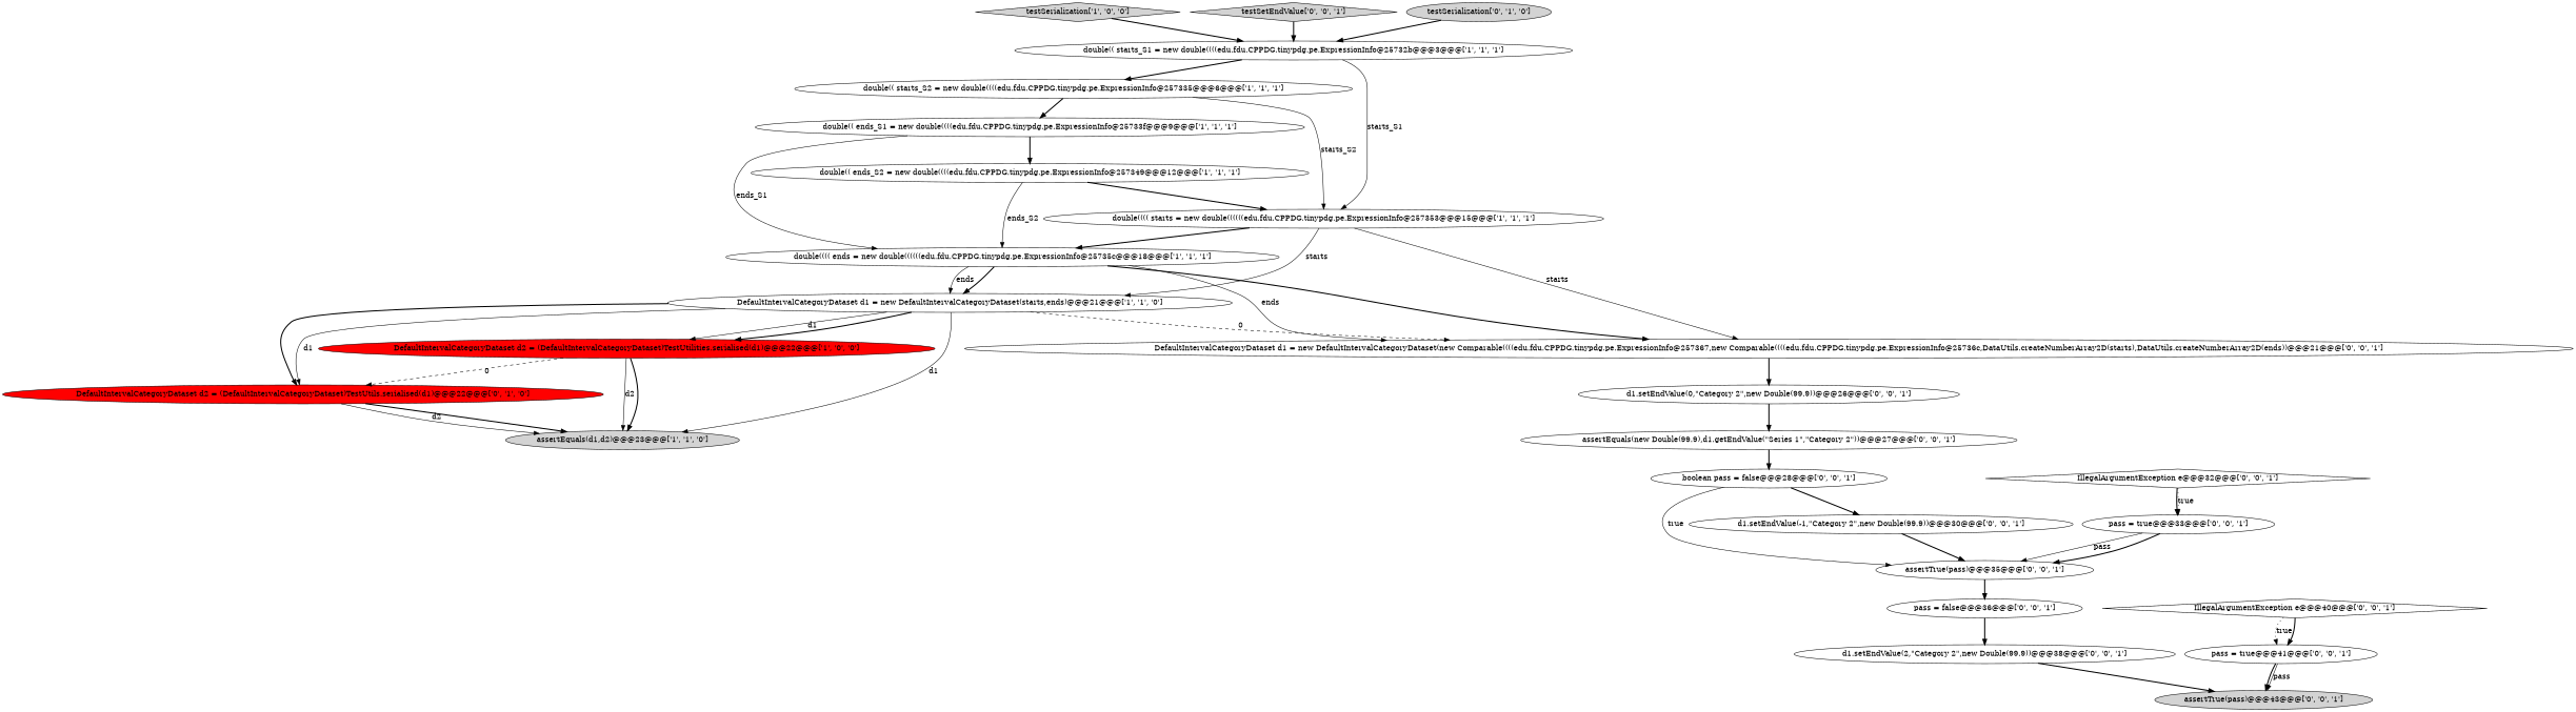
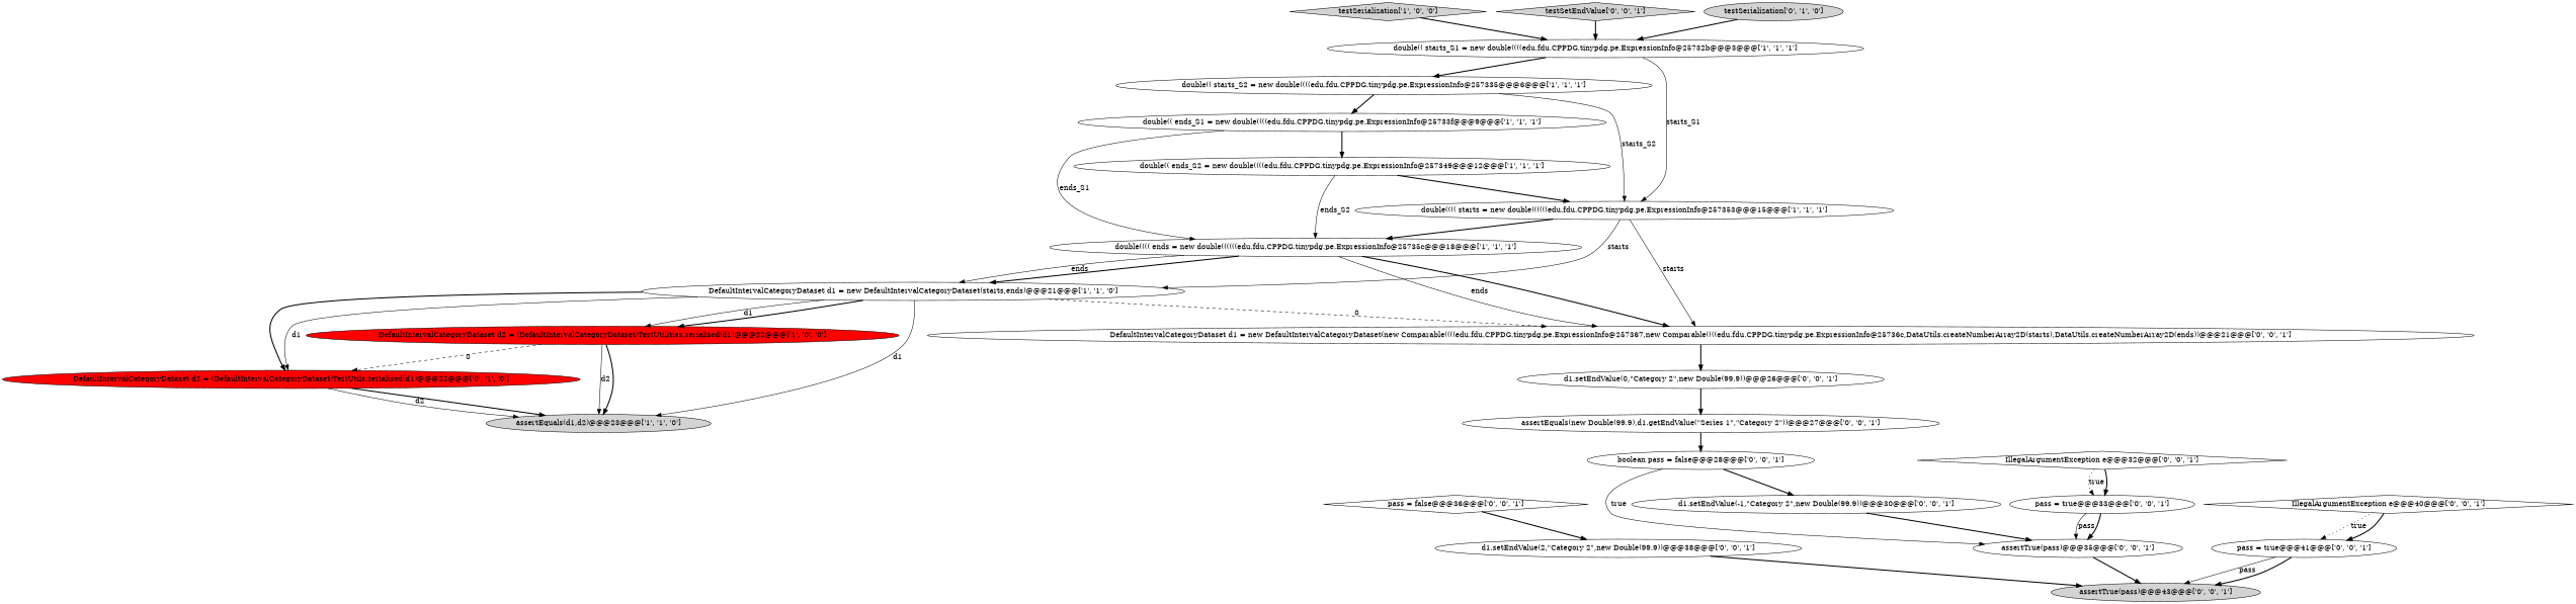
  digraph {
    node [fillcolor=white shape=ellipse style=filled]
    edge [style=bold]
-   n1 [label="pass = false@@@36@@@['0', '0', '1']"]
+   n1 [label="pass = false@@@36@@@['0', '0', '1']" shape=diamond]
    n2 [label="d1.setEndValue(2,\"Category 2\",new Double(99.9))@@@38@@@['0', '0', '1']"]
    n3 [fillcolor=lightgray label="assertTrue(pass)@@@43@@@['0', '0', '1']"]
    n4 [label="double(( ends_S1 = new double((((edu.fdu.CPPDG.tinypdg.pe.ExpressionInfo@25733f@@@9@@@['1', '1', '1']"]
    n5 [label="double(((( ends = new double((((((edu.fdu.CPPDG.tinypdg.pe.ExpressionInfo@25735c@@@18@@@['1', '1', '1']"]
    n6 [label="double(( ends_S2 = new double((((edu.fdu.CPPDG.tinypdg.pe.ExpressionInfo@257349@@@12@@@['1', '1', '1']"]
    n7 [label="DefaultIntervalCategoryDataset d1 = new DefaultIntervalCategoryDataset(starts,ends)@@@21@@@['1', '1', '0']"]
    n8 [label="DefaultIntervalCategoryDataset d1 = new DefaultIntervalCategoryDataset(new Comparable((((edu.fdu.CPPDG.tinypdg.pe.ExpressionInfo@257367,new Comparable((((edu.fdu.CPPDG.tinypdg.pe.ExpressionInfo@25736c,DataUtils.createNumberArray2D(starts),DataUtils.createNumberArray2D(ends))@@@21@@@['0', '0', '1']"]
    n9 [label="double(((( starts = new double((((((edu.fdu.CPPDG.tinypdg.pe.ExpressionInfo@257353@@@15@@@['1', '1', '1']"]
    n10 [fillcolor=red label="DefaultIntervalCategoryDataset d2 = (DefaultIntervalCategoryDataset)TestUtils.serialised(d1)@@@22@@@['0', '1', '0']"]
    n11 [fillcolor=red label="DefaultIntervalCategoryDataset d2 = (DefaultIntervalCategoryDataset)TestUtilities.serialised(d1)@@@22@@@['1', '0', '0']"]
    n12 [fillcolor=lightgray label="assertEquals(d1,d2)@@@23@@@['1', '1', '0']"]
    n13 [label="d1.setEndValue(0,\"Category 2\",new Double(99.9))@@@26@@@['0', '0', '1']"]
    n14 [label="assertEquals(new Double(99.9),d1.getEndValue(\"Series 1\",\"Category 2\"))@@@27@@@['0', '0', '1']"]
    n15 [label="boolean pass = false@@@28@@@['0', '0', '1']"]
    n16 [label="assertTrue(pass)@@@35@@@['0', '0', '1']"]
    n17 [label="d1.setEndValue(-1,\"Category 2\",new Double(99.9))@@@30@@@['0', '0', '1']"]
    n18 [label="IllegalArgumentException e@@@40@@@['0', '0', '1']" shape=diamond]
    n19 [label="pass = true@@@41@@@['0', '0', '1']"]
    n20 [fillcolor=lightgray label="testSerialization['1', '0', '0']" shape=diamond]
    n21 [label="double(( starts_S1 = new double((((edu.fdu.CPPDG.tinypdg.pe.ExpressionInfo@25732b@@@3@@@['1', '1', '1']"]
    n22 [label="double(( starts_S2 = new double((((edu.fdu.CPPDG.tinypdg.pe.ExpressionInfo@257335@@@6@@@['1', '1', '1']"]
    n23 [label="pass = true@@@33@@@['0', '0', '1']"]
    n24 [fillcolor=lightgray label="testSetEndValue['0', '0', '1']" shape=diamond]
    n25 [fillcolor=lightgray label="testSerialization['0', '1', '0']"]
    n26 [label="IllegalArgumentException e@@@32@@@['0', '0', '1']" shape=diamond]
    n1 -> n2
    n2 -> n3
    n4 -> n5 [label=ends_S1 style=solid]
    n4 -> n6
    n5 -> n7
    n5 -> n7 [label=ends style=solid]
    n5 -> n8 [label=ends style=solid]
    n5 -> n8
    n6 -> n5 [label=ends_S2 style=solid]
    n6 -> n9
    n7 -> n8 [label=0 style=dashed]
    n7 -> n10
    n7 -> n10 [label=d1 style=solid]
    n7 -> n11 [label=d1 style=solid]
    n7 -> n11
    n7 -> n12 [label=d1 style=solid]
    n8 -> n13
    n9 -> n5
    n9 -> n7 [label=starts style=solid]
    n9 -> n8 [label=starts style=solid]
    n10 -> n12
    n10 -> n12 [label=d2 style=solid]
    n11 -> n10 [label=0 style=dashed]
    n11 -> n12 [label=d2 style=solid]
    n11 -> n12
    n13 -> n14
    n14 -> n15
    n15 -> n16 [label=true style=solid]
    n15 -> n17
-   n16 -> n1
+   n16 -> n3
    n17 -> n16
    n18 -> n19 [label=true style=dotted]
    n18 -> n19
    n19 -> n3 [label=pass style=solid]
    n19 -> n3
    n20 -> n21
    n21 -> n9 [label=starts_S1 style=solid]
    n21 -> n22
    n22 -> n4
    n22 -> n9 [label=starts_S2 style=solid]
    n23 -> n16 [label=pass style=solid]
    n23 -> n16
    n24 -> n21
    n25 -> n21
    n26 -> n23
    n26 -> n23 [label=true style=dotted]
  }
